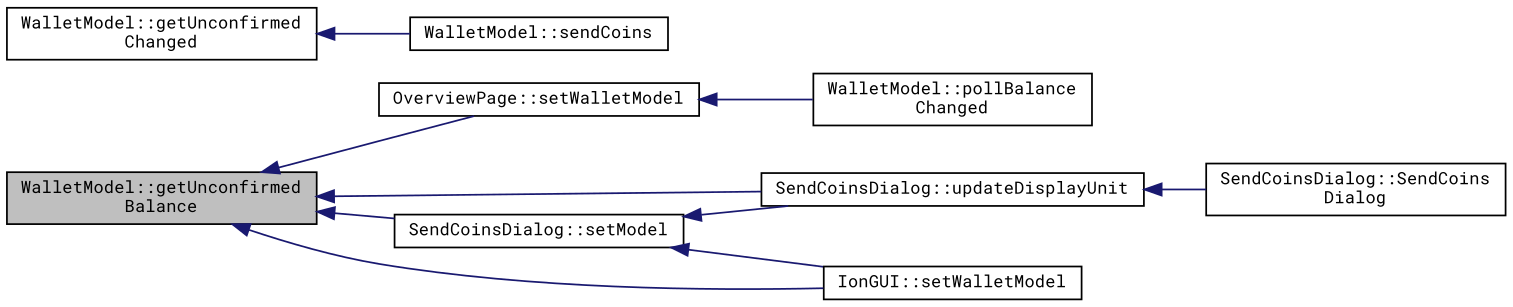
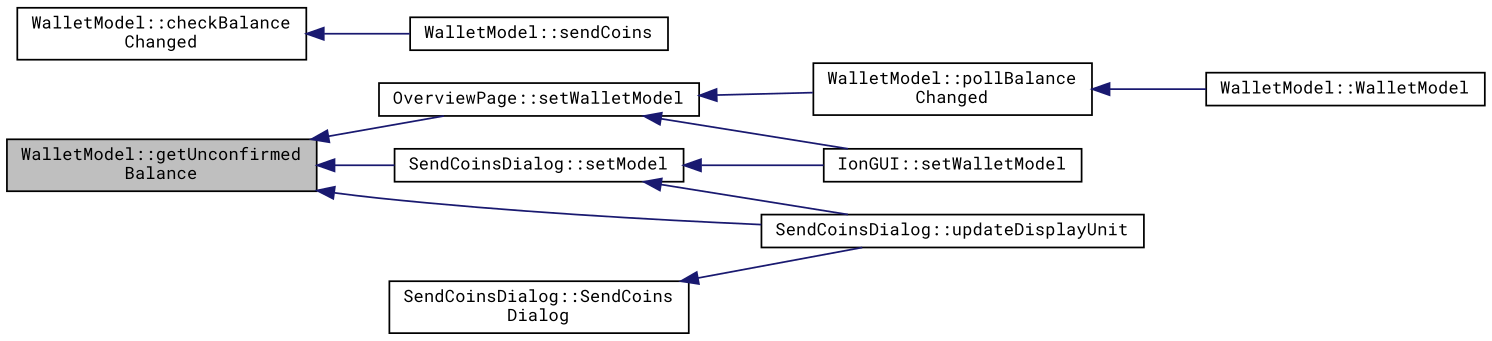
  digraph {
    fontname="Roboto Mono"
    rankdir=LR
    node [color=black fillcolor=white fontname="Roboto Mono" fontsize=10 shape=record style=filled]
    edge [color=midnightblue dir=back fontname="Roboto Mono" fontsize=10 labelfontname=Helvetica labelfontsize=10 style=solid]
    n1 [fillcolor=grey75 fontcolor=black height=0.2 label="WalletModel::getUnconfirmed\lBalance" width=0.4]
    n2 [height=0.2 label="OverviewPage::setWalletModel" width=0.4]
    n3 [height=0.2 label="SendCoinsDialog::setModel" width=0.4]
    n4 [height=0.2 label="SendCoinsDialog::updateDisplayUnit" width=0.4]
    n5 [height=0.2 label="IonGUI::setWalletModel" width=0.4]
    n6 [height=0.2 label="WalletModel::pollBalance\lChanged" width=0.4]
    n7 [height=0.2 label="SendCoinsDialog::SendCoins\lDialog" width=0.4]
-   n8 [height=0.2 label="WalletModel::getUnconfirmed\lChanged" width=0.4]
+   n8 [height=0.2 label="WalletModel::checkBalance\lChanged" width=0.4]
    n9 [height=0.2 label="WalletModel::sendCoins" width=0.4]
+   n10 [height=0.2 label="WalletModel::WalletModel" width=0.4]
    n1 -> n2
    n1 -> n3
    n1 -> n4
-   n1 -> n5
+   n2 -> n5
    n2 -> n6
    n3 -> n4
    n3 -> n5
-   n4 -> n7
+   n7 -> n4
+   n6 -> n10
    n8 -> n9
  }
